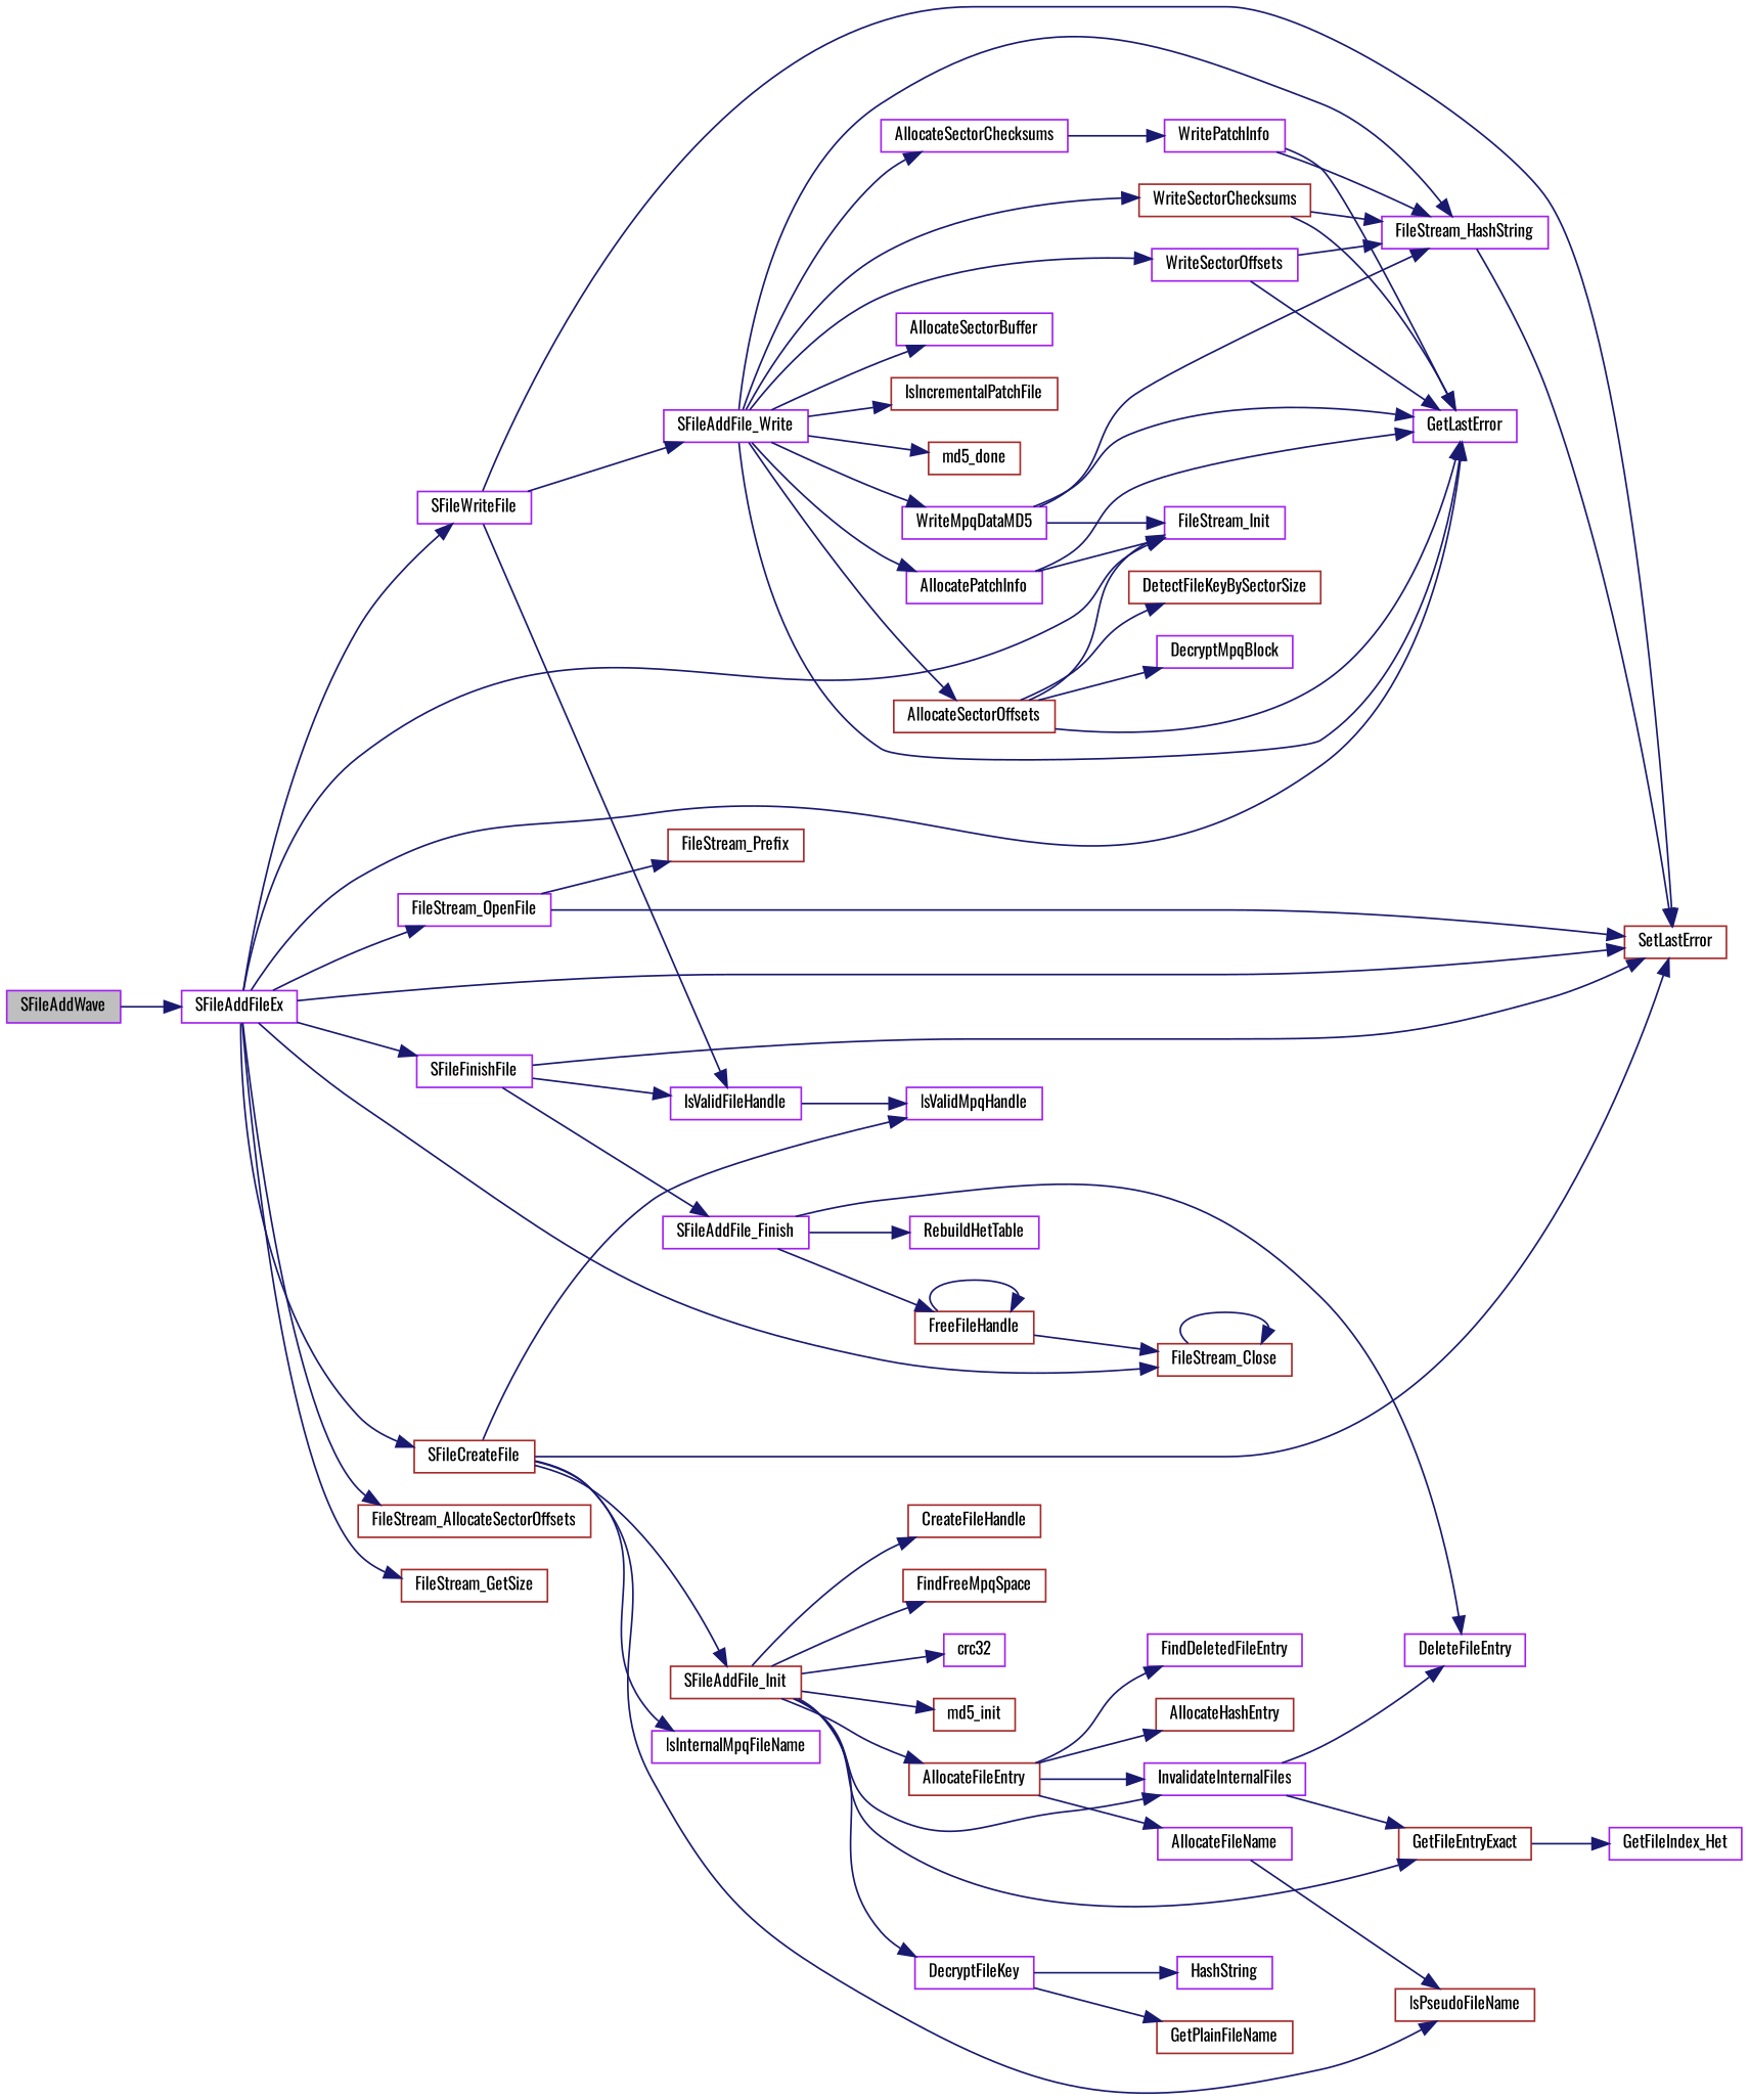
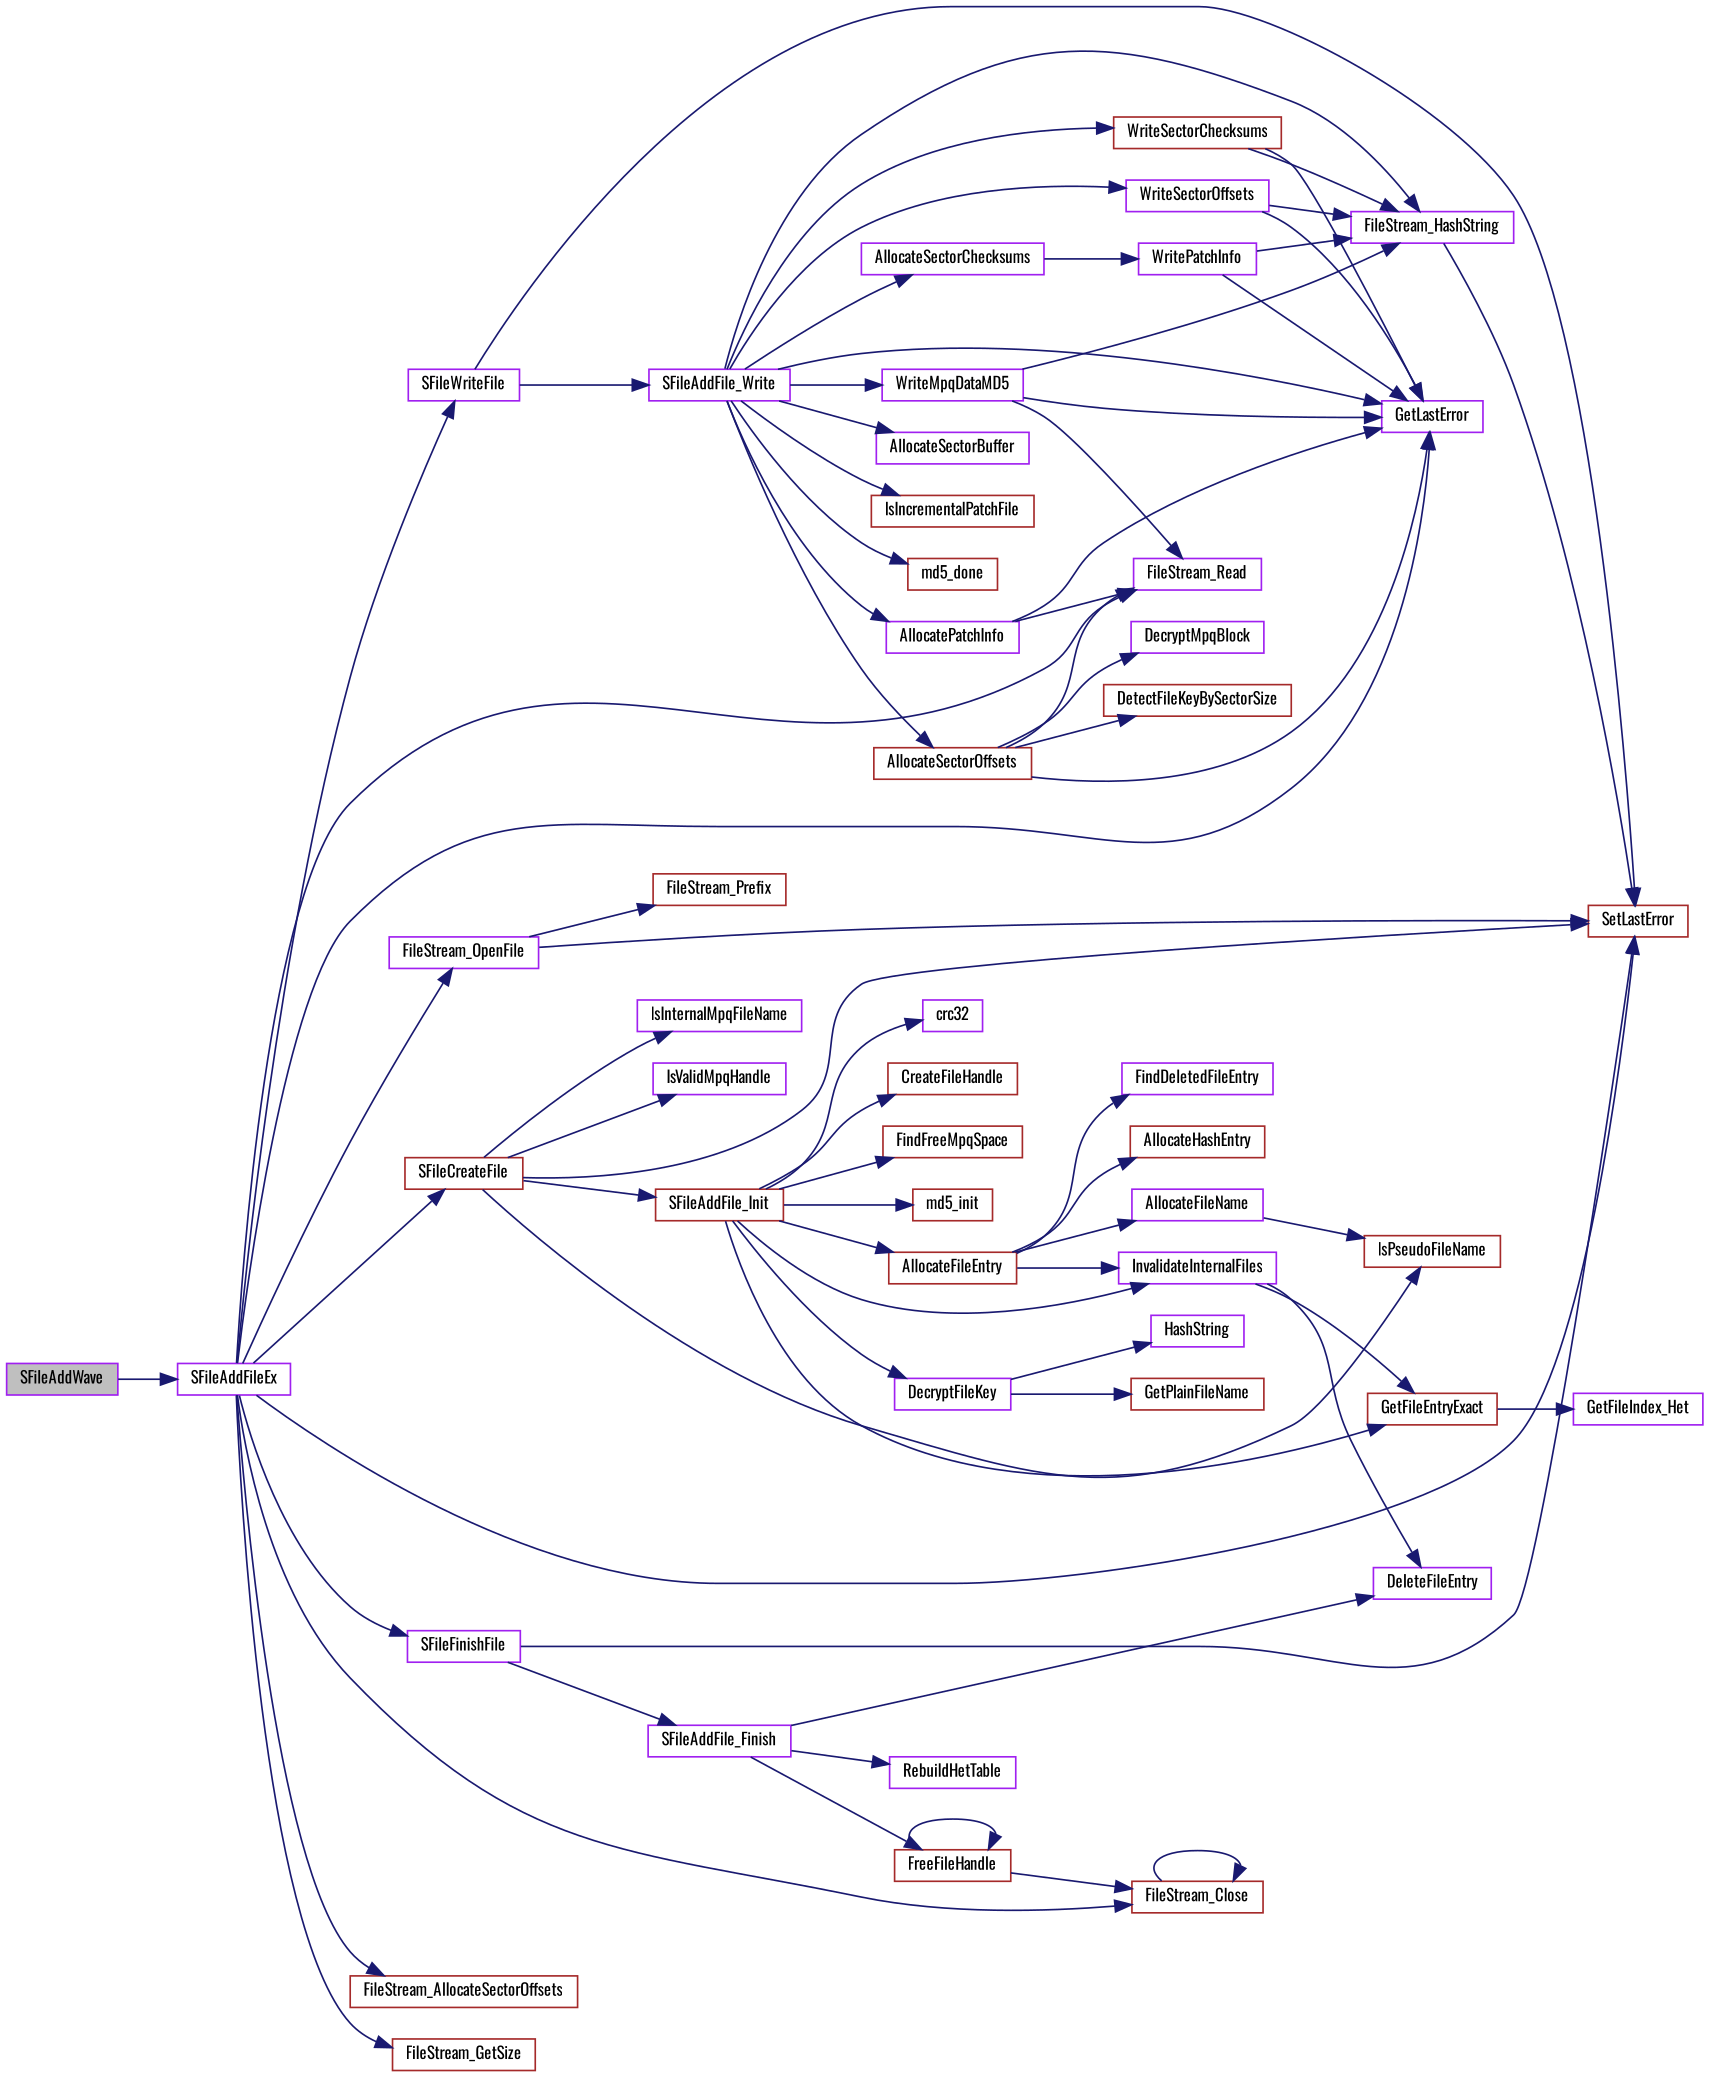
  digraph {
    fontname=Oswald
    rankdir=LR
    node [color=purple fillcolor=white fontname=Oswald fontsize=10 shape=record style=filled]
    edge [color=midnightblue fontname=Oswald fontsize=10 labelfontname=Helvetica labelfontsize=10 style=solid]
    n1 [fillcolor=grey75 fontcolor=black height=0.2 label=SFileAddWave width=0.4]
    n2 [height=0.2 label=SFileAddFileEx width=0.4]
    n3 [height=0.2 label=FileStream_OpenFile width=0.4]
    n4 [color=brown height=0.2 label=SetLastError width=0.4]
    n5 [height=0.2 label=GetLastError width=0.4]
    n6 [color=brown height=0.2 label=FileStream_AllocateSectorOffsets width=0.4]
    n7 [color=brown height=0.2 label=FileStream_GetSize width=0.4]
    n8 [color=brown height=0.2 label=SFileCreateFile width=0.4]
-   n9 [height=0.2 label=FileStream_Init width=0.4]
+   n9 [height=0.2 label=FileStream_Read width=0.4]
    n10 [height=0.2 label=SFileWriteFile width=0.4]
    n11 [height=0.2 label=SFileFinishFile width=0.4]
    n12 [color=brown height=0.2 label=FileStream_Close width=0.4]
    n13 [color=brown height=0.2 label=FileStream_Prefix width=0.4]
    n14 [height=0.2 label=IsValidMpqHandle width=0.4]
    n15 [color=brown height=0.2 label=IsPseudoFileName width=0.4]
    n16 [height=0.2 label=IsInternalMpqFileName width=0.4]
    n17 [color=brown height=0.2 label=SFileAddFile_Init width=0.4]
-   n18 [height=0.2 label=IsValidFileHandle width=0.4]
    n19 [height=0.2 label=SFileAddFile_Write width=0.4]
    n20 [height=0.2 label=SFileAddFile_Finish width=0.4]
    n21 [color=brown height=0.2 label=CreateFileHandle width=0.4]
    n22 [color=brown height=0.2 label=FindFreeMpqSpace width=0.4]
    n23 [color=brown height=0.2 label=GetFileEntryExact width=0.4]
    n24 [color=brown height=0.2 label=AllocateFileEntry width=0.4]
    n25 [height=0.2 label=InvalidateInternalFiles width=0.4]
    n26 [height=0.2 label=DecryptFileKey width=0.4]
    n27 [color=brown height=0.2 label=md5_init width=0.4]
    n28 [height=0.2 label=crc32 width=0.4]
    n29 [height=0.2 label=GetFileIndex_Het width=0.4]
    n30 [height=0.2 label=FindDeletedFileEntry width=0.4]
    n31 [height=0.2 label=AllocateFileName width=0.4]
    n32 [color=brown height=0.2 label=AllocateHashEntry width=0.4]
    n33 [height=0.2 label=DeleteFileEntry width=0.4]
    n34 [color=brown height=0.2 label=GetPlainFileName width=0.4]
    n35 [height=0.2 label=HashString width=0.4]
    n36 [height=0.2 label=AllocateSectorBuffer width=0.4]
    n37 [color=brown height=0.2 label=IsIncrementalPatchFile width=0.4]
    n38 [height=0.2 label=AllocatePatchInfo width=0.4]
    n39 [color=brown height=0.2 label=AllocateSectorOffsets width=0.4]
    n40 [height=0.2 label=AllocateSectorChecksums width=0.4]
    n41 [height=0.2 label=FileStream_HashString width=0.4]
    n42 [color=brown height=0.2 label=md5_done width=0.4]
    n43 [color=brown height=0.2 label=WriteSectorChecksums width=0.4]
    n44 [height=0.2 label=WriteSectorOffsets width=0.4]
    n45 [height=0.2 label=WriteMpqDataMD5 width=0.4]
    n46 [color=brown height=0.2 label=DetectFileKeyBySectorSize width=0.4]
    n47 [height=0.2 label=DecryptMpqBlock width=0.4]
    n48 [height=0.2 label=WritePatchInfo width=0.4]
    n49 [height=0.2 label=RebuildHetTable width=0.4]
    n50 [color=brown height=0.2 label=FreeFileHandle width=0.4]
    n1 -> n2
    n2 -> n3
    n2 -> n4
    n2 -> n5
    n2 -> n6
    n2 -> n7
    n2 -> n8
    n2 -> n9
    n2 -> n10
    n2 -> n11
    n2 -> n12
    n3 -> n4
    n3 -> n13
    n8 -> n4
    n8 -> n14
    n8 -> n15
    n8 -> n16
    n8 -> n17
    n10 -> n4
-   n10 -> n18
    n10 -> n19
    n11 -> n4
-   n11 -> n18
    n11 -> n20
    n12 -> n12
    n17 -> n21
    n17 -> n22
    n17 -> n23
    n17 -> n24
    n17 -> n25
    n17 -> n26
    n17 -> n27
    n17 -> n28
-   n18 -> n14
    n19 -> n5
    n19 -> n36
    n19 -> n37
    n19 -> n38
    n19 -> n39
    n19 -> n40
    n19 -> n41
    n19 -> n42
    n19 -> n43
    n19 -> n44
    n19 -> n45
    n20 -> n33
    n20 -> n49
    n20 -> n50
    n23 -> n29
    n24 -> n25
    n24 -> n30
    n24 -> n31
    n24 -> n32
    n25 -> n23
    n25 -> n33
    n26 -> n34
    n26 -> n35
    n31 -> n15
    n38 -> n5
    n38 -> n9
    n39 -> n5
    n39 -> n9
    n39 -> n46
    n39 -> n47
    n40 -> n48
    n41 -> n4
    n43 -> n5
    n43 -> n41
    n44 -> n5
    n44 -> n41
    n45 -> n5
    n45 -> n9
    n45 -> n41
    n48 -> n5
    n48 -> n41
    n50 -> n12
    n50 -> n50
  }
